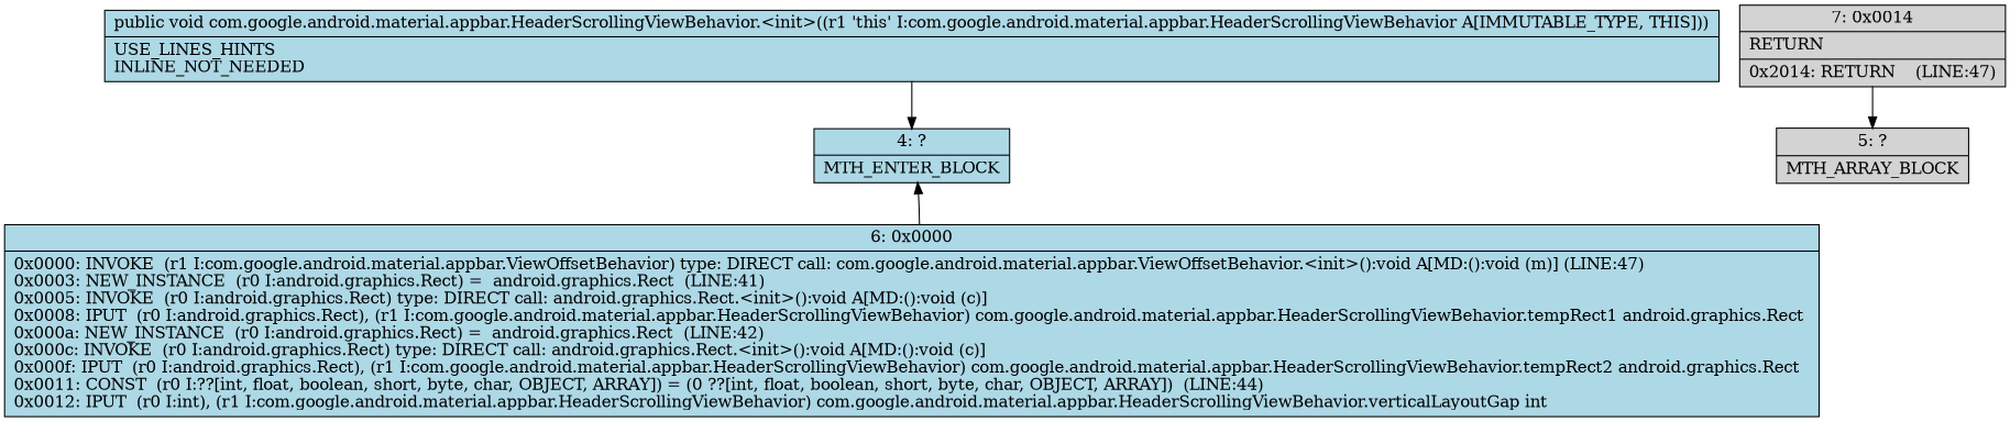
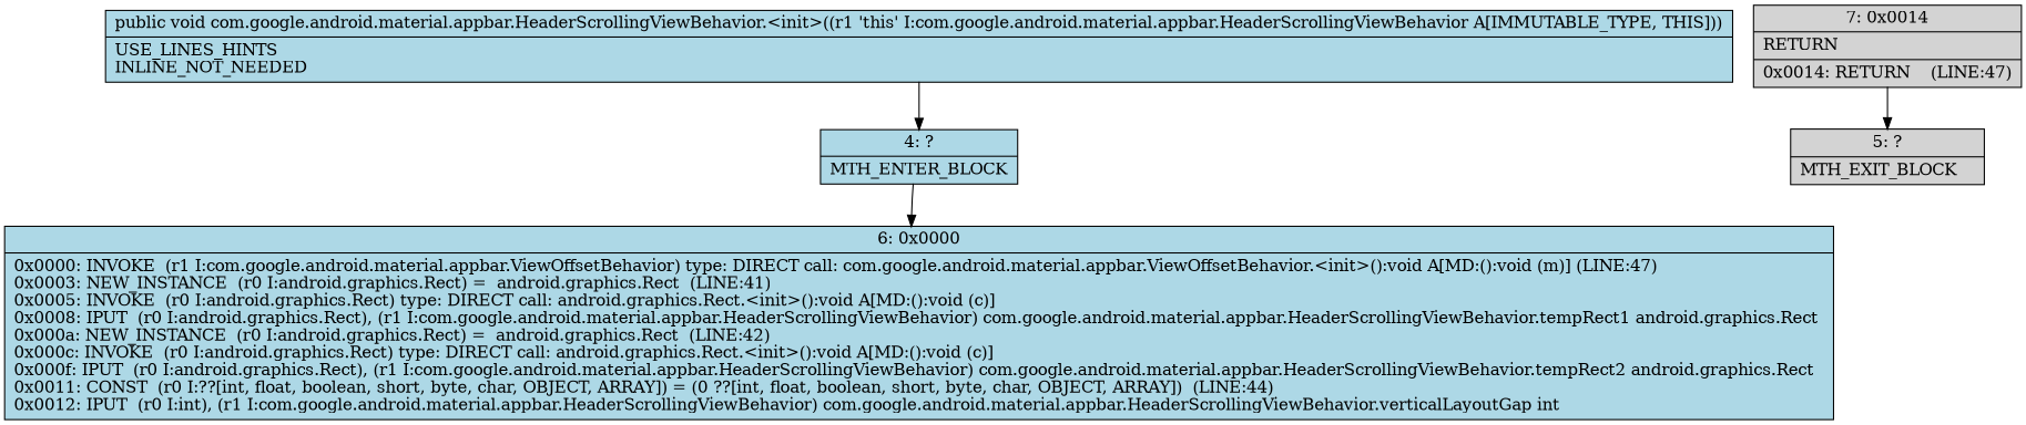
  digraph {
    node [fillcolor=lightblue shape=record style=filled]
    n1 [label="{4\:\ ?|MTH_ENTER_BLOCK\l}"]
    n2 [label="{6\:\ 0x0000|0x0000: INVOKE  (r1 I:com.google.android.material.appbar.ViewOffsetBehavior) type: DIRECT call: com.google.android.material.appbar.ViewOffsetBehavior.\<init\>():void A[MD:():void (m)] (LINE:47)\l0x0003: NEW_INSTANCE  (r0 I:android.graphics.Rect) =  android.graphics.Rect  (LINE:41)\l0x0005: INVOKE  (r0 I:android.graphics.Rect) type: DIRECT call: android.graphics.Rect.\<init\>():void A[MD:():void (c)]\l0x0008: IPUT  (r0 I:android.graphics.Rect), (r1 I:com.google.android.material.appbar.HeaderScrollingViewBehavior) com.google.android.material.appbar.HeaderScrollingViewBehavior.tempRect1 android.graphics.Rect \l0x000a: NEW_INSTANCE  (r0 I:android.graphics.Rect) =  android.graphics.Rect  (LINE:42)\l0x000c: INVOKE  (r0 I:android.graphics.Rect) type: DIRECT call: android.graphics.Rect.\<init\>():void A[MD:():void (c)]\l0x000f: IPUT  (r0 I:android.graphics.Rect), (r1 I:com.google.android.material.appbar.HeaderScrollingViewBehavior) com.google.android.material.appbar.HeaderScrollingViewBehavior.tempRect2 android.graphics.Rect \l0x0011: CONST  (r0 I:??[int, float, boolean, short, byte, char, OBJECT, ARRAY]) = (0 ??[int, float, boolean, short, byte, char, OBJECT, ARRAY])  (LINE:44)\l0x0012: IPUT  (r0 I:int), (r1 I:com.google.android.material.appbar.HeaderScrollingViewBehavior) com.google.android.material.appbar.HeaderScrollingViewBehavior.verticalLayoutGap int \l}"]
-   n3 [fillcolor=lightgrey label="{7\:\ 0x0014|RETURN\l|0x2014: RETURN    (LINE:47)\l}"]
-   n4 [fillcolor=lightgrey label="{5\:\ ?|MTH_ARRAY_BLOCK\l}"]
+   n3 [fillcolor=lightgrey label="{7\:\ 0x0014|RETURN\l|0x0014: RETURN    (LINE:47)\l}"]
+   n4 [fillcolor=lightgrey label="{5\:\ ?|MTH_EXIT_BLOCK\l}"]
    n5 [label="{public void com.google.android.material.appbar.HeaderScrollingViewBehavior.\<init\>((r1 'this' I:com.google.android.material.appbar.HeaderScrollingViewBehavior A[IMMUTABLE_TYPE, THIS]))  | USE_LINES_HINTS\lINLINE_NOT_NEEDED\l}"]
-   n2 -> n1
+   n1 -> n2
    n3 -> n4
    n5 -> n1
  }
